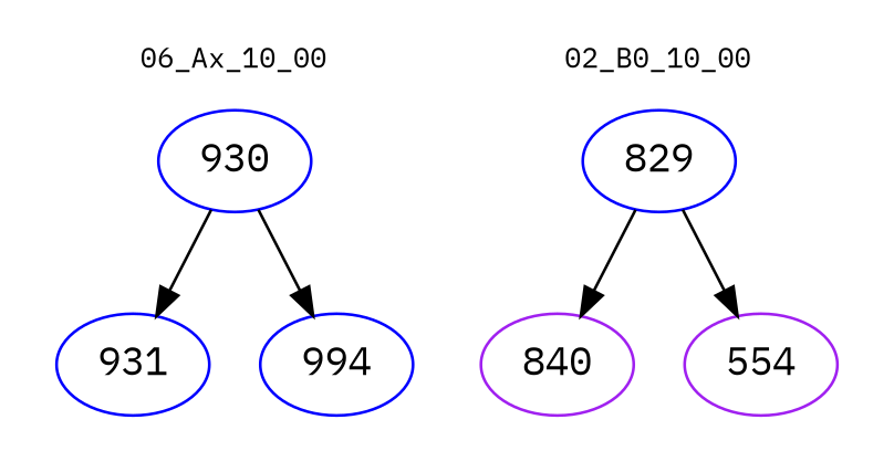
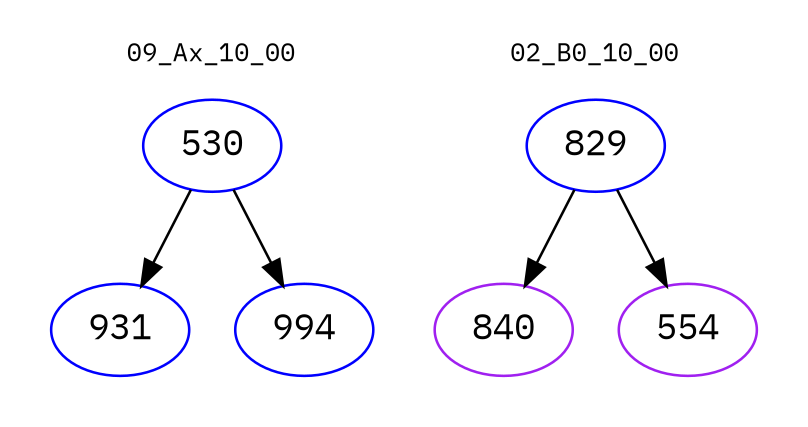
  digraph {
    fontname="IBM Plex Mono"
    node [color=blue fontname="IBM Plex Mono"]
    edge [color=black fontname="IBM Plex Mono"]
-   n1 [label=930]
+   n1 [label=530]
    n2 [label=931]
    n3 [label=994]
    n4 [label=829]
    n5 [color=purple label=840]
    n6 [color=purple label=554]
    subgraph cluster_1 {
      color=white
      fontsize=10
-     label="06_Ax_10_00"
+     label="09_Ax_10_00"
      n1
      n2
      n3
    }
    subgraph cluster_2 {
      color=white
      fontsize=10
      label="02_B0_10_00"
      n4
      n5
      n6
    }
    n1 -> n2
    n1 -> n3
    n4 -> n5
    n4 -> n6
  }
